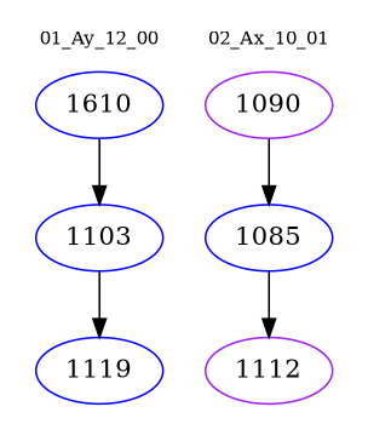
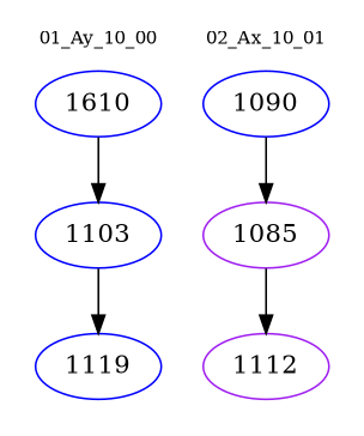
  digraph {
    node [color=blue]
    edge [color=black]
    n1 [label=1610]
    n2 [label=1103]
    n3 [label=1119]
-   n4 [color=purple label=1090]
-   n5 [label=1085]
+   n4 [label=1090]
+   n5 [color=purple label=1085]
    n6 [color=purple label=1112]
    subgraph cluster_1 {
      color=white
      fontsize=10
-     label="01_Ay_12_00"
+     label="01_Ay_10_00"
      n1
      n2
      n3
    }
    subgraph cluster_2 {
      color=white
      fontsize=10
      label="02_Ax_10_01"
      n4
      n5
      n6
    }
    n1 -> n2
    n2 -> n3
    n4 -> n5
    n5 -> n6
  }
